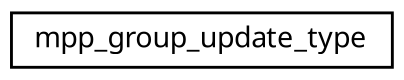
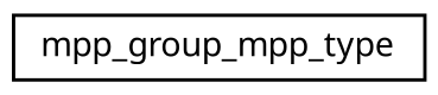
  digraph {
    rankdir=LR
    fontname="Noto Sans"
-   n1 [color=black fillcolor=white fontname="Noto Sans" fontsize=10 height=0.2 label=mpp_group_update_type shape=record style=filled width=0.4]
+   n1 [color=black fillcolor=white fontname="Noto Sans" fontsize=10 height=0.2 label=mpp_group_mpp_type shape=record style=filled width=0.4]
  }
